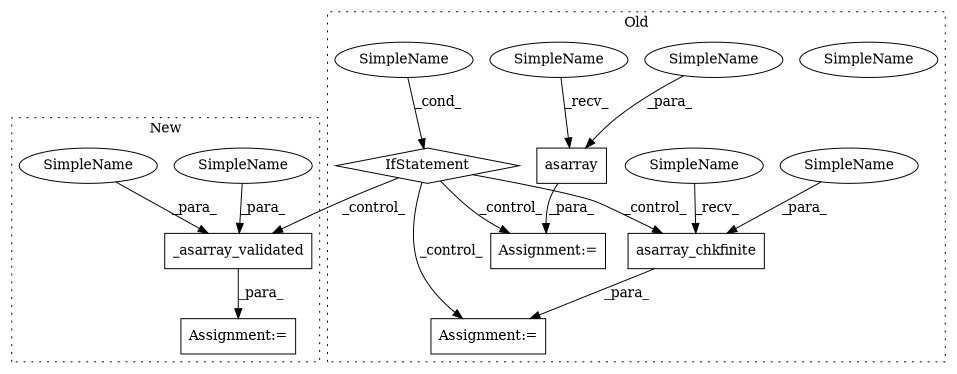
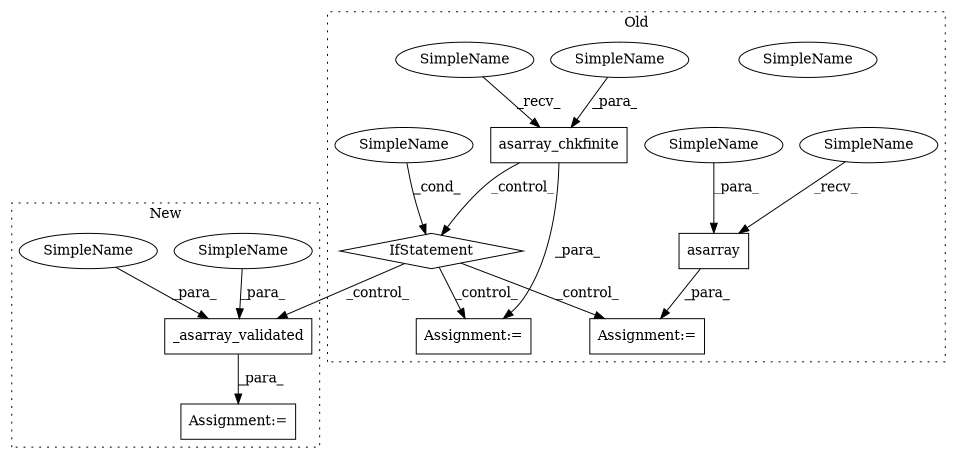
  digraph {
    node [a=42 l=1 s=10893 shape=ellipse]
    n1 [a=32 l="8,1" label=asarray s="10973,10982" shape=box]
    n2 [a=32 l="18,1" label=asarray_chkfinite s="10923,10942" shape=box]
    n3 [a=25 l="4,2" label=IfStatement s="10889,10905" shape=diamond]
    n4 [l=12 label=SimpleName]
    n5 [a=7 label="Assignment:=" s=10966 shape=box]
    n6 [a=7 label="Assignment:=" s=10916 shape=box]
    n7 [l=12 label=SimpleName]
    n8 [label=SimpleName s=10941]
    n9 [label=SimpleName s=10981]
    n10 [l=5 label=SimpleName s=10967]
    n11 [l=5 label=SimpleName s=10917]
    n12 [a=32 l="19,1" label=_asarray_validated s="10090,10123" shape=box]
    n13 [a=7 label="Assignment:=" s=10089 shape=box]
    n14 [l=12 label=SimpleName s=10111]
    n15 [label=SimpleName s=10109]
    subgraph cluster_1 {
      label=Old
      style=dotted
      n1
      n2
      n3
      n4
      n5
      n6
      n7
      n8
      n9
      n10
      n11
    }
    subgraph cluster_2 {
      label=New
      style=dotted
      n12
      n13
      n14
      n15
    }
    n1 -> n5 [label=_para_]
    n2 -> n6 [label=_para_]
-   n3 -> n2 [label=_control_]
+   n2 -> n3 [label=_control_]
    n3 -> n5 [label=_control_]
    n3 -> n6 [label=_control_]
    n3 -> n12 [label=_control_]
    n7 -> n3 [label=_cond_]
    n8 -> n2 [label=_para_]
    n9 -> n1 [label=_para_]
    n10 -> n1 [label=_recv_]
    n11 -> n2 [label=_recv_]
    n12 -> n13 [label=_para_]
    n14 -> n12 [label=_para_]
    n15 -> n12 [label=_para_]
  }
